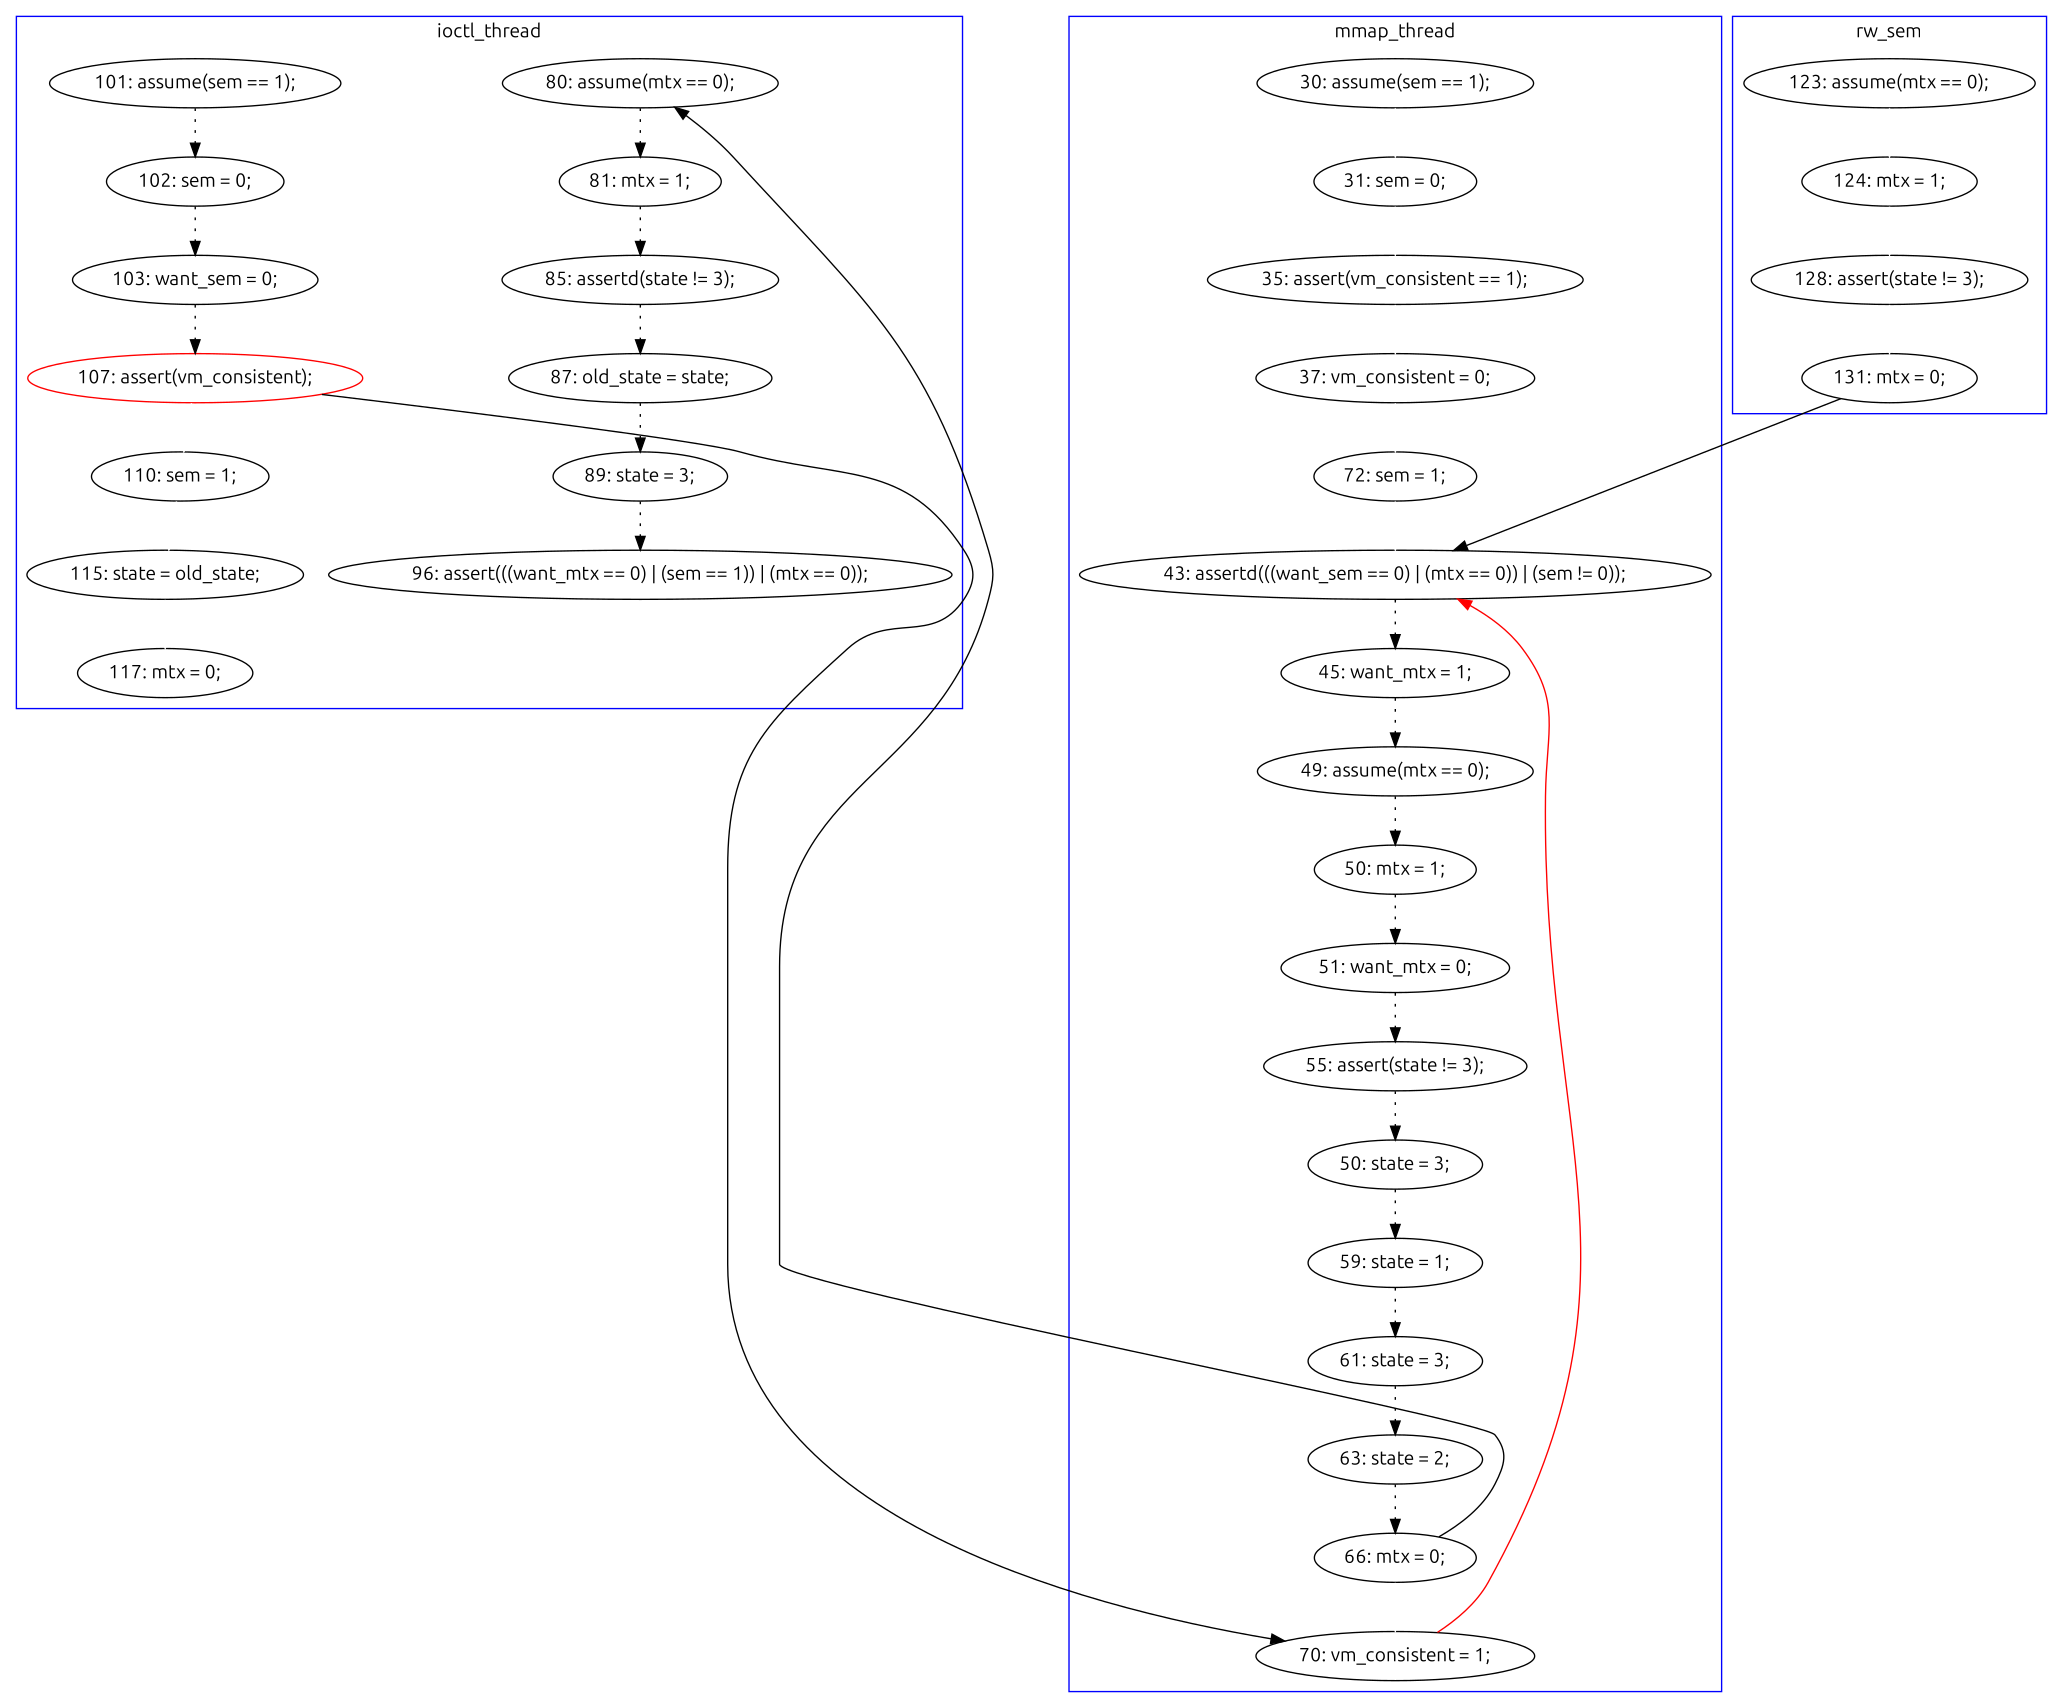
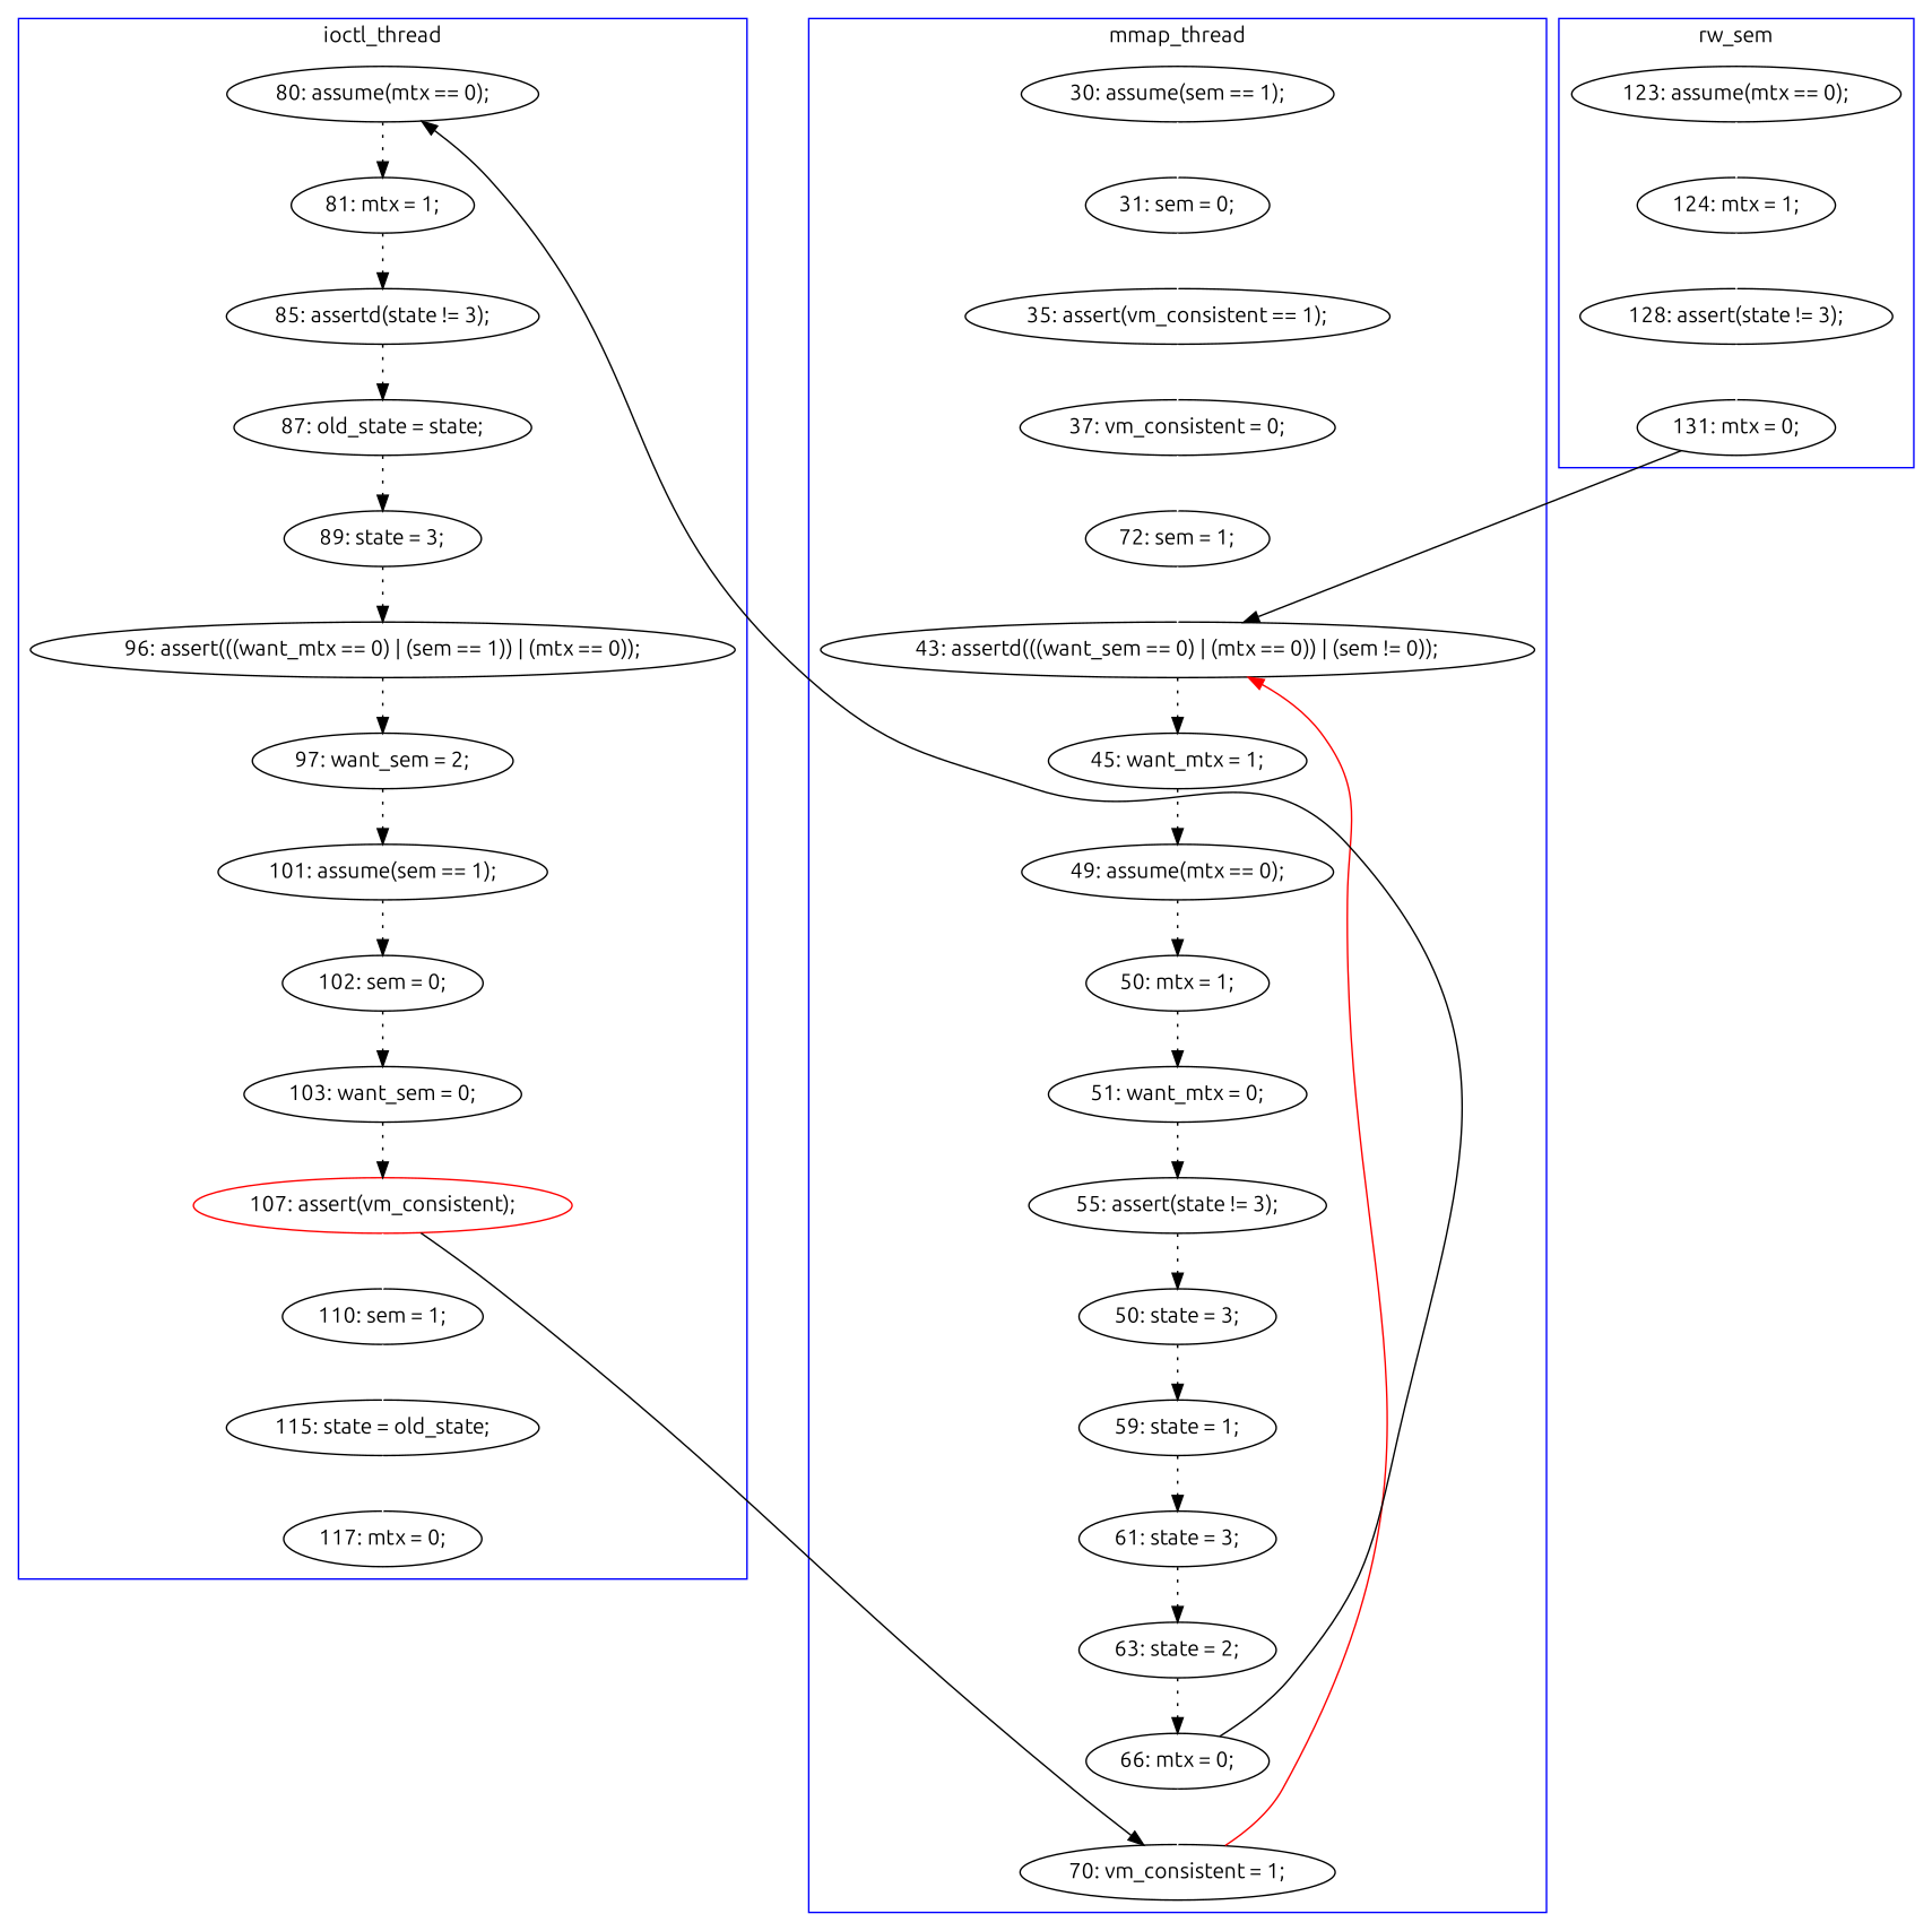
  digraph {
    fontname=Ubuntu
    node [fontname=Ubuntu]
    edge [color=black fontname=Ubuntu style=dotted]
    n1 [label="131: mtx = 0;"]
    n2 [label="123: assume(mtx == 0);"]
    n3 [label="124: mtx = 1;"]
    n4 [label="128: assert(state != 3);"]
    n5 [label="102: sem = 0;"]
    n6 [label="103: want_sem = 0;"]
    n7 [color=red label="107: assert(vm_consistent);"]
    n8 [label="110: sem = 1;"]
    n9 [label="80: assume(mtx == 0);"]
    n10 [label="81: mtx = 1;"]
    n11 [label="115: state = old_state;"]
    n12 [label="85: assertd(state != 3);"]
    n13 [label="117: mtx = 0;"]
    n14 [label="96: assert(((want_mtx == 0) | (sem == 1)) | (mtx == 0));"]
+   n15 [label="97: want_sem = 2;"]
    n16 [label="87: old_state = state;"]
    n17 [label="89: state = 3;"]
    n18 [label="101: assume(sem == 1);"]
    n19 [label="43: assertd(((want_sem == 0) | (mtx == 0)) | (sem != 0));"]
    n20 [label="50: state = 3;"]
    n21 [label="59: state = 1;"]
    n22 [label="30: assume(sem == 1);"]
    n23 [label="31: sem = 0;"]
    n24 [label="37: vm_consistent = 0;"]
    n25 [label="72: sem = 1;"]
    n26 [label="49: assume(mtx == 0);"]
    n27 [label="50: mtx = 1;"]
    n28 [label="45: want_mtx = 1;"]
    n29 [label="70: vm_consistent = 1;"]
    n30 [label="35: assert(vm_consistent == 1);"]
    n31 [label="61: state = 3;"]
    n32 [label="63: state = 2;"]
    n33 [label="51: want_mtx = 0;"]
    n34 [label="55: assert(state != 3);"]
    n35 [label="66: mtx = 0;"]
    subgraph cluster_1 {
      color=blue
      label=rw_sem
      n1
      n2
      n3
      n4
    }
    subgraph cluster_2 {
      color=blue
      label=ioctl_thread
      n5
      n6
      n7
      n8
      n9
      n10
      n11
      n12
      n13
      n14
+     n15
      n16
      n17
      n18
    }
    subgraph cluster_3 {
      color=blue
      label=mmap_thread
      n19
      n20
      n21
      n22
      n23
      n24
      n25
      n26
      n27
      n28
      n29
      n30
      n31
      n32
      n33
      n34
      n35
    }
    n1 -> n19 [constraint=false style=solid]
    n2 -> n3 [color=white style=solid]
    n3 -> n4 [color=white style=solid]
    n4 -> n1 [color=white style=solid]
    n5 -> n6
    n6 -> n7
    n7 -> n8 [color=white style=solid]
    n7 -> n29 [constraint=false style=solid]
    n8 -> n11 [color=white style=solid]
    n9 -> n10
    n10 -> n12
    n11 -> n13 [color=white style=solid]
    n12 -> n16
+   n14 -> n15
+   n15 -> n18
    n16 -> n17
    n17 -> n14
    n18 -> n5
    n19 -> n28
    n20 -> n21
    n21 -> n31
    n22 -> n23 [color=white style=solid]
    n23 -> n30 [color=white style=solid]
    n24 -> n25 [color=white style=solid]
    n25 -> n19 [color=white style=solid]
    n26 -> n27
    n27 -> n33
    n28 -> n26
    n29 -> n19 [color=red constraint=false style=solid]
    n30 -> n24 [color=white style=solid]
    n31 -> n32
    n32 -> n35
    n33 -> n34
    n34 -> n20
    n35 -> n9 [constraint=false style=solid]
    n35 -> n29 [color=white style=solid]
  }
